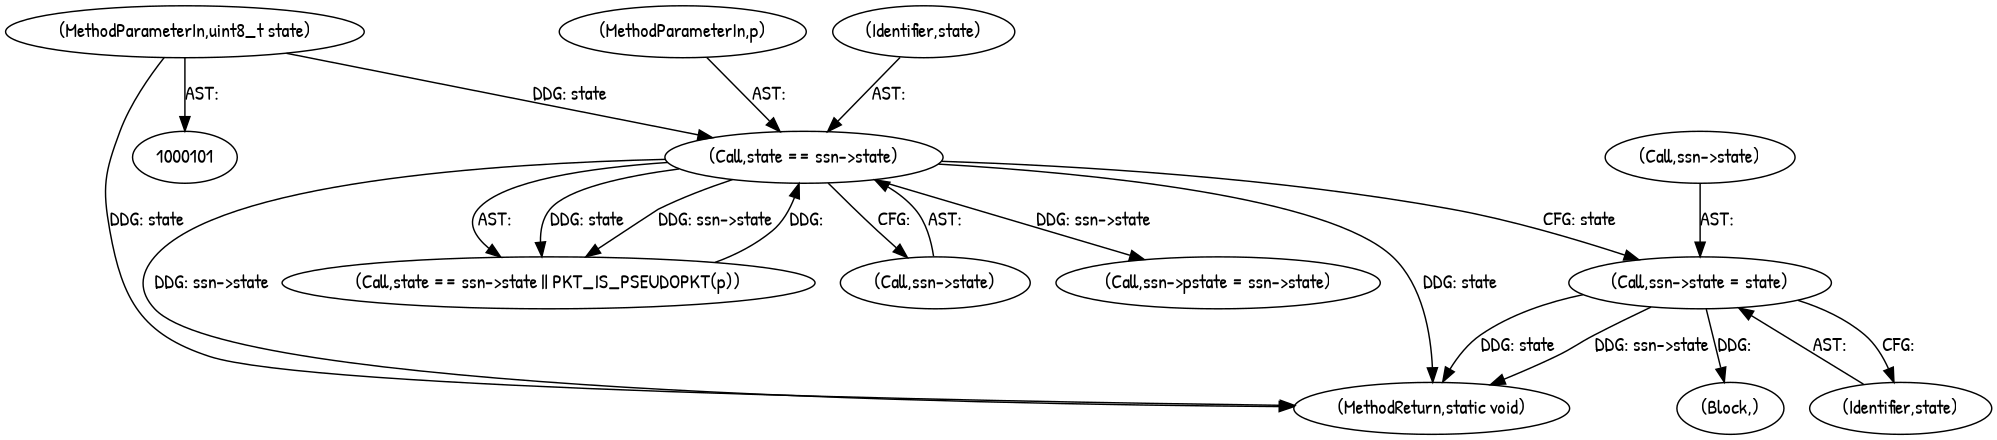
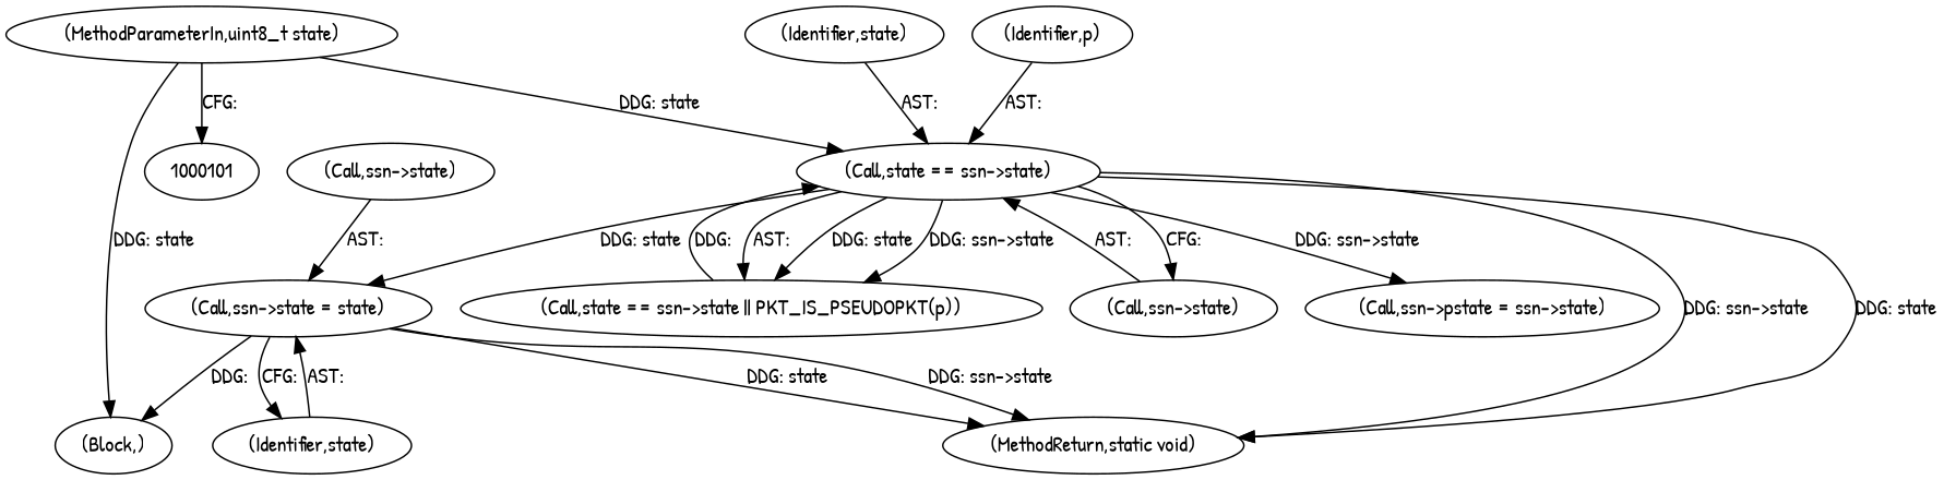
  digraph {
    fontname="Patrick Hand"
    node [fontname="Patrick Hand"]
    edge [fontname="Patrick Hand"]
    n1 [label="(Call,ssn->state = state)"]
    n2 [label="(MethodReturn,static void)"]
    n3 [label="(Identifier,state)"]
    n4 [label="(Block,)"]
    n5 [label="(Call,state == ssn->state)"]
    n6 [label="(Call,state == ssn->state || PKT_IS_PSEUDOPKT(p))"]
    n7 [label="(Call,ssn->state)"]
    n8 [label="(Call,ssn->pstate = ssn->state)"]
    n9 [label="(MethodParameterIn,uint8_t state)"]
    1000101
    n11 [label="(Call,ssn->state)"]
-   n12 [label="(MethodParameterIn,p)"]
+   n12 [label="(Identifier,p)"]
    n13 [label="(Identifier,state)"]
    n1 -> n2 [label="DDG: state"]
    n1 -> n2 [label="DDG: ssn->state"]
    n1 -> n3 [label="CFG: "]
    n1 -> n4 [label="DDG: "]
    n3 -> n1 [label="AST: "]
-   n5 -> n1 [label="CFG: state"]
+   n5 -> n1 [label="DDG: state"]
    n5 -> n2 [label="DDG: state"]
    n5 -> n2 [label="DDG: ssn->state"]
    n5 -> n6 [label="AST: "]
    n5 -> n6 [label="DDG: state"]
    n5 -> n6 [label="DDG: ssn->state"]
    n5 -> n7 [label="CFG: "]
    n5 -> n8 [label="DDG: ssn->state"]
    n6 -> n5 [label="DDG: "]
    n7 -> n5 [label="AST: "]
-   n9 -> n2 [label="DDG: state"]
+   n9 -> n4 [label="DDG: state"]
    n9 -> n5 [label="DDG: state"]
-   n9 -> 1000101 [label="AST: "]
+   n9 -> 1000101 [label="CFG: "]
    n11 -> n1 [label="AST: "]
    n12 -> n5 [label="AST: "]
    n13 -> n5 [label="AST: "]
  }
